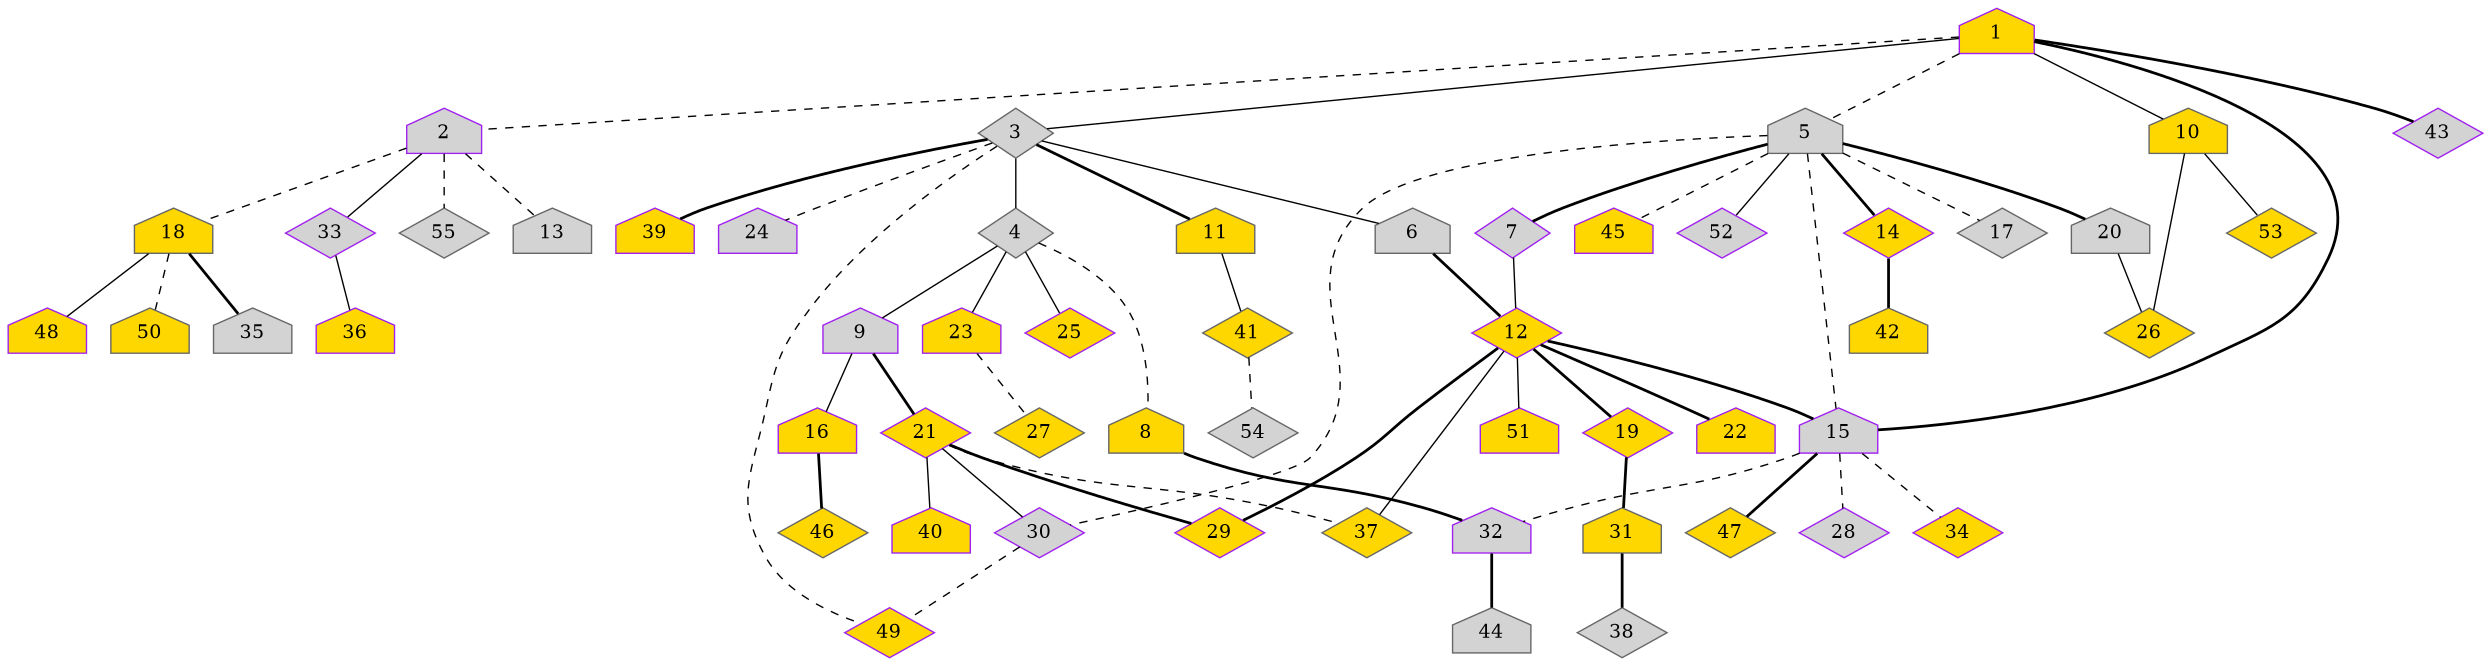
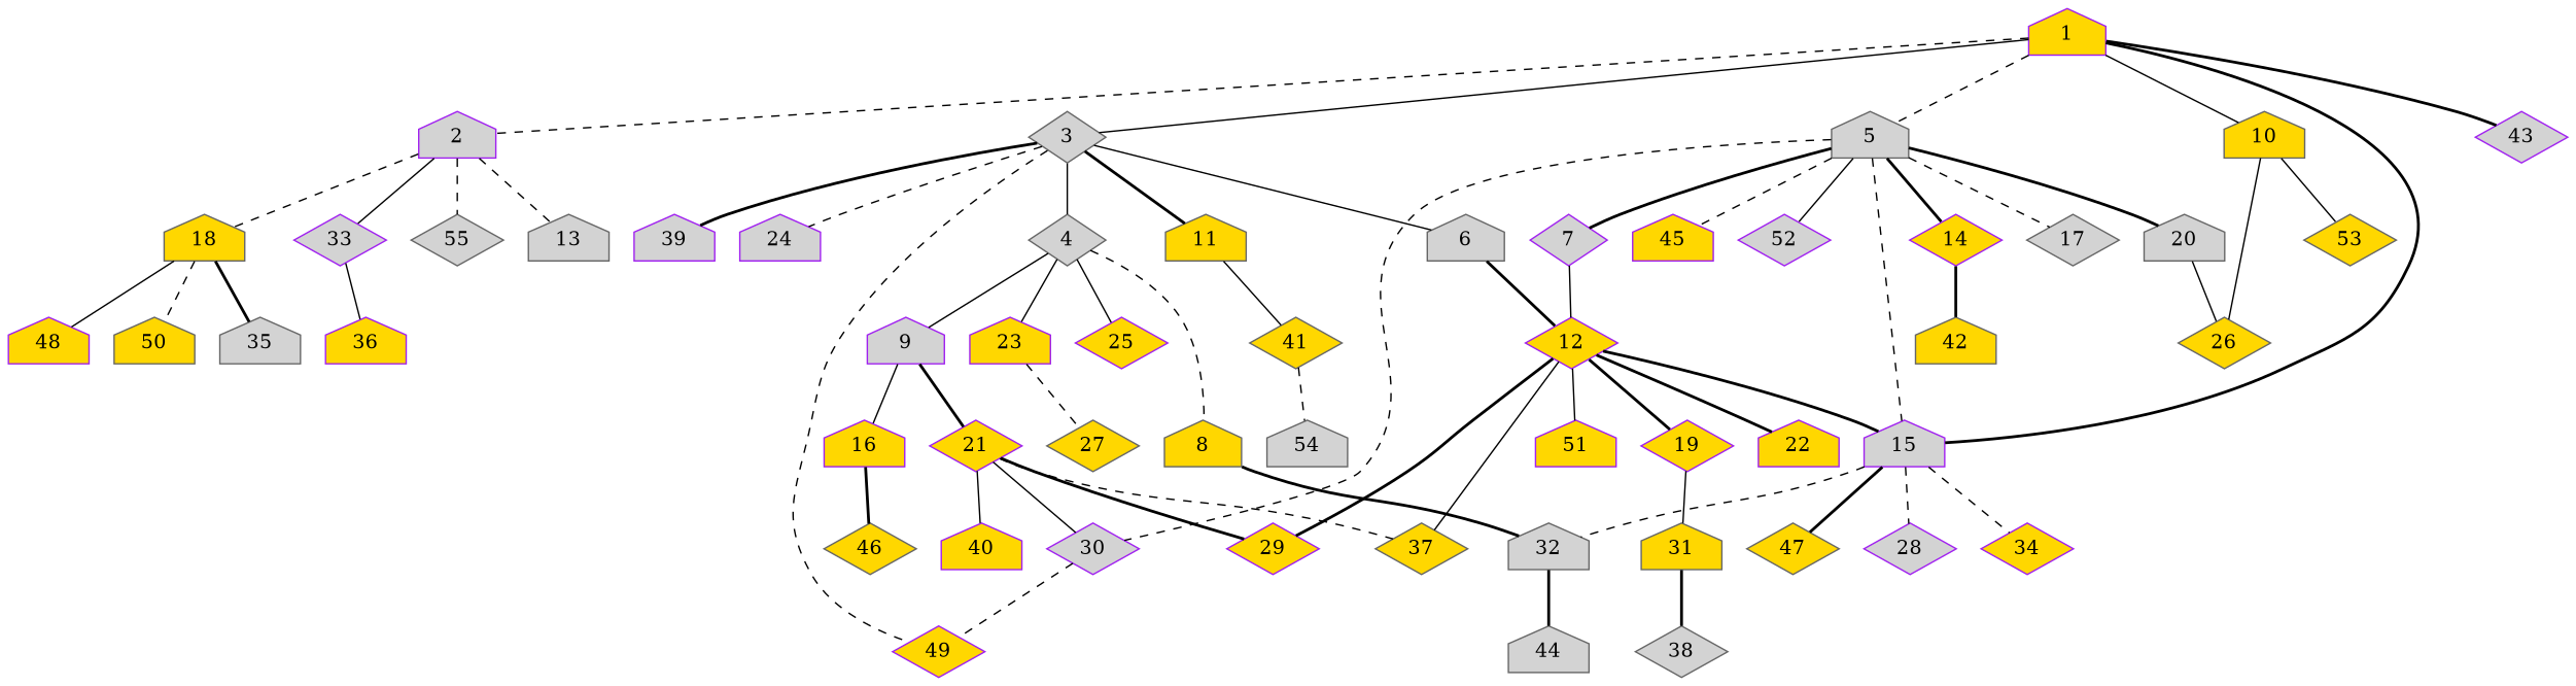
  graph {
    node [color=purple fillcolor=gold shape=house style=filled]
    edge [style=bold]
    2 [fillcolor=lightgrey]
    1
    3 [color=gray40 fillcolor=lightgrey shape=diamond]
    5 [color=gray40 fillcolor=lightgrey]
    10 [color=gray40]
    15 [fillcolor=lightgrey]
    43 [fillcolor=lightgrey shape=diamond]
    13 [color=gray40 fillcolor=lightgrey]
    18 [color=gray40]
    33 [fillcolor=lightgrey shape=diamond]
    55 [color=gray40 fillcolor=lightgrey shape=diamond]
    4 [color=gray40 fillcolor=lightgrey shape=diamond]
    6 [color=gray40 fillcolor=lightgrey]
    11 [color=gray40]
-   39
+   39 [fillcolor=lightgrey]
    49 [shape=diamond]
    24 [fillcolor=lightgrey]
    7 [fillcolor=lightgrey shape=diamond]
    14 [shape=diamond]
    17 [color=gray40 fillcolor=lightgrey shape=diamond]
    20 [color=gray40 fillcolor=lightgrey]
    30 [fillcolor=lightgrey shape=diamond]
    45
    52 [fillcolor=lightgrey shape=diamond]
    26 [color=gray40 shape=diamond]
    53 [color=gray40 shape=diamond]
-   32 [fillcolor=lightgrey]
+   32 [color=gray40 fillcolor=lightgrey]
    28 [fillcolor=lightgrey shape=diamond]
    34 [shape=diamond]
    47 [color=gray40 shape=diamond]
    35 [color=gray40 fillcolor=lightgrey]
    48
    50 [color=gray40]
    36
    8 [color=gray40]
    9 [fillcolor=lightgrey]
    23
    25 [shape=diamond]
    12 [shape=diamond]
    41 [color=gray40 shape=diamond]
    16
    21 [shape=diamond]
    27 [color=gray40 shape=diamond]
    42 [color=gray40]
    19 [shape=diamond]
    22
    29 [shape=diamond]
    37 [color=gray40 shape=diamond]
    51
    44 [color=gray40 fillcolor=lightgrey]
    46 [color=gray40 shape=diamond]
    40
-   54 [color=gray40 fillcolor=lightgrey shape=diamond]
+   54 [color=gray40 fillcolor=lightgrey]
    31 [color=gray40]
    38 [color=gray40 fillcolor=lightgrey shape=diamond]
    2 -- 13 [style=dashed]
    2 -- 18 [style=dashed]
    2 -- 33 [style=solid]
    2 -- 55 [style=dashed]
    1 -- 2 [style=dashed]
    1 -- 3 [style=solid]
    1 -- 5 [style=dashed]
    1 -- 10 [style=solid]
    1 -- 15
    1 -- 43
    3 -- 4 [style=solid]
    3 -- 6 [style=solid]
    3 -- 11
    3 -- 39
    3 -- 49 [style=dashed]
    3 -- 24 [style=dashed]
    5 -- 15 [style=dashed]
    5 -- 7
    5 -- 14
    5 -- 17 [style=dashed]
    5 -- 20
    5 -- 30 [style=dashed]
    5 -- 45 [style=dashed]
    5 -- 52 [style=solid]
    10 -- 26 [style=solid]
    10 -- 53 [style=solid]
    15 -- 32 [style=dashed]
    15 -- 28 [style=dashed]
    15 -- 34 [style=dashed]
    15 -- 47
    18 -- 35
    18 -- 48 [style=solid]
    18 -- 50 [style=dashed]
    33 -- 36 [style=solid]
    4 -- 8 [style=dashed]
    4 -- 9 [style=solid]
    4 -- 23 [style=solid]
    4 -- 25 [style=solid]
    6 -- 12
    11 -- 41 [style=solid]
    7 -- 12 [style=solid]
    14 -- 42
    20 -- 26 [style=solid]
    30 -- 49 [style=dashed]
    32 -- 44
    8 -- 32
    9 -- 16 [style=solid]
    9 -- 21
    23 -- 27 [style=dashed]
    12 -- 15
    12 -- 19
    12 -- 22
    12 -- 29
    12 -- 37 [style=solid]
    12 -- 51 [style=solid]
    41 -- 54 [style=dashed]
    16 -- 46
    21 -- 30 [style=solid]
    21 -- 29
    21 -- 37 [style=dashed]
    21 -- 40 [style=solid]
-   19 -- 31
+   19 -- 31 [style=solid]
    31 -- 38
  }
